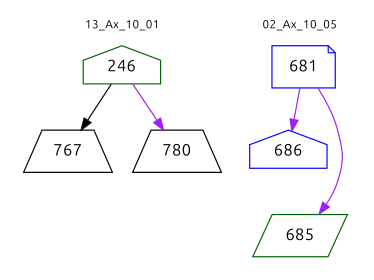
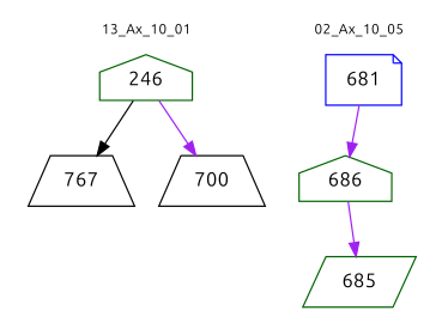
  digraph {
    fontname=Ubuntu
    node [color=darkgreen fontname=Ubuntu shape=house]
    edge [color=purple fontname=Ubuntu]
    n1 [label=246]
    n2 [color=black label=767 shape=trapezium]
-   n3 [color=black label=780 shape=trapezium]
+   n3 [color=black label=700 shape=trapezium]
    n4 [color=blue label=681 shape=note]
-   n5 [color=blue label=686]
+   n5 [label=686]
    n6 [label=685 shape=parallelogram]
    subgraph cluster_1 {
      color=white
      fontsize=10
      label="13_Ax_10_01"
      n1
      n2
      n3
    }
    subgraph cluster_2 {
      color=white
      fontsize=10
      label="02_Ax_10_05"
      n4
      n5
      n6
    }
    n1 -> n2 [color=black]
    n1 -> n3
    n4 -> n5
-   n4 -> n6
+   n5 -> n6
  }
